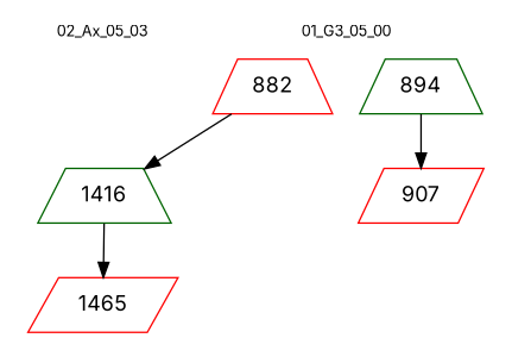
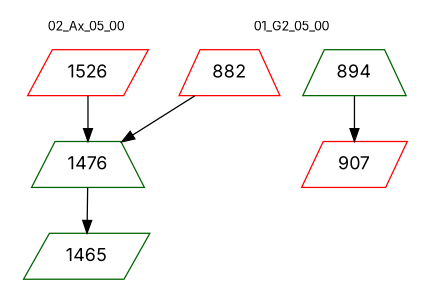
  digraph {
    fontname=Inter
    node [color=red fontname=Inter shape=parallelogram]
    edge [color=black fontname=Inter]
-   n2 [color=darkgreen label=1416 shape=trapezium]
-   n3 [label=1465]
+   n1 [label=1526]
+   n2 [color=darkgreen label=1476 shape=trapezium]
+   n3 [color=darkgreen label=1465]
    n4 [label=882 shape=trapezium]
    n5 [color=darkgreen label=894 shape=trapezium]
    n6 [label=907]
    subgraph cluster_1 {
      color=white
      fontsize=10
-     label="02_Ax_05_03"
+     label="02_Ax_05_00"
+     n1
      n2
      n3
    }
    subgraph cluster_2 {
      color=white
      fontsize=10
-     label="01_G3_05_00"
+     label="01_G2_05_00"
      n4
      n5
      n6
    }
+   n1 -> n2
    n2 -> n3
    n4 -> n2
    n5 -> n6
  }
